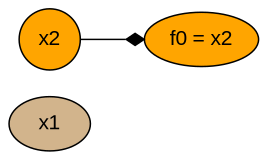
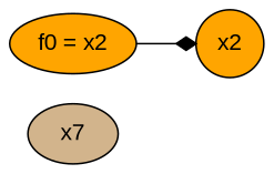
  digraph {
    rankdir=LR
    fontname="Liberation Sans"
    node [fillcolor=orange shape=ellipse style=filled fontname="Liberation Sans"]
-   n1 [fillcolor=tan label=x1]
+   n1 [fillcolor=tan label=x7]
    n2 [label=x2 shape=circle]
    n3 [label="f0 = x2"]
-   n2 -> n3 [style=solid arrowhead=diamond fontname="Liberation Sans"]
+   n3 -> n2 [style=solid arrowhead=diamond fontname="Liberation Sans"]
  }
